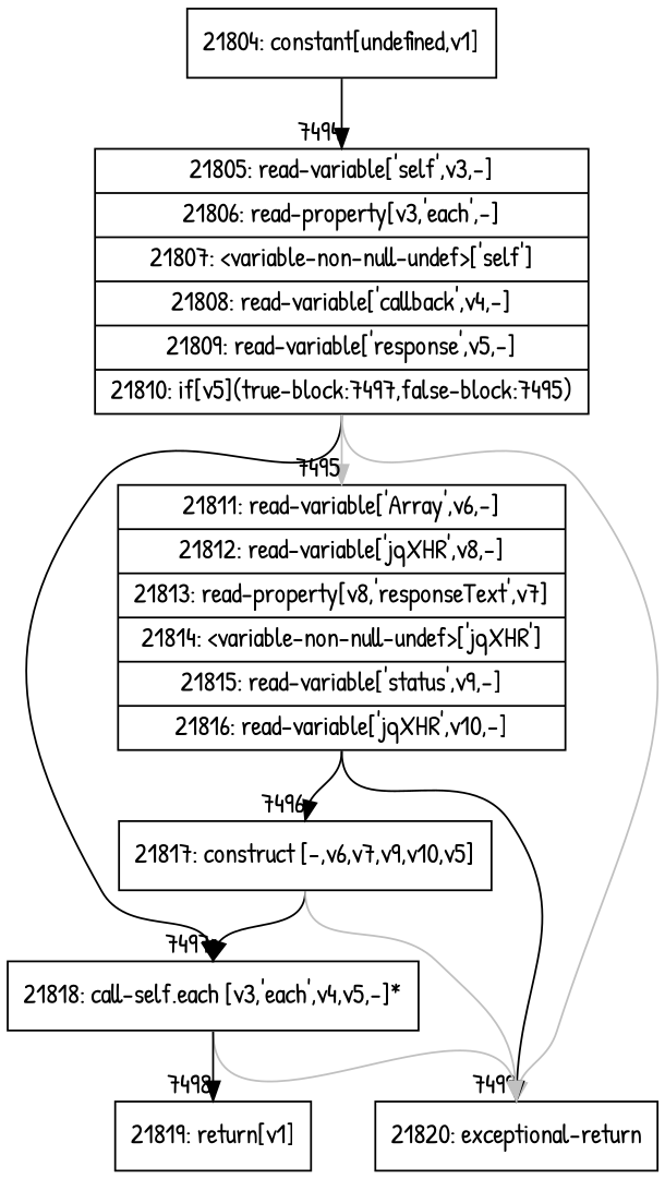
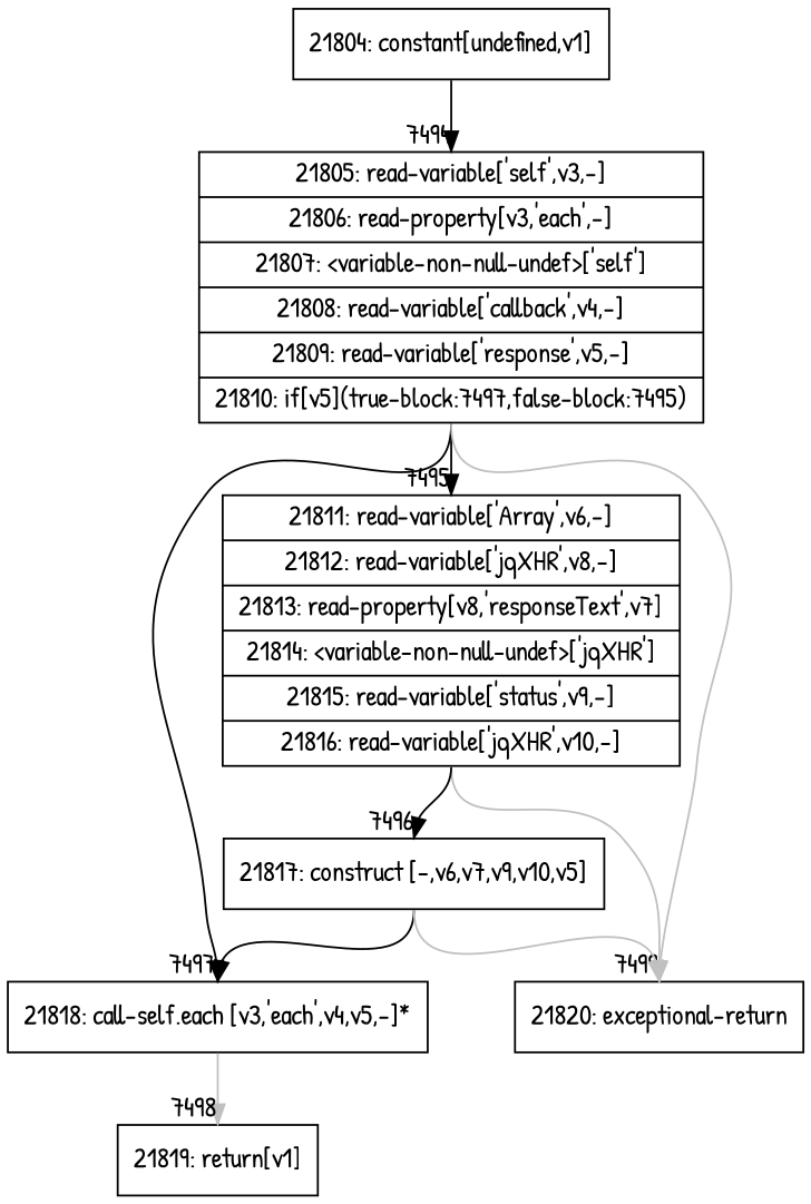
  digraph {
    fontname="Patrick Hand"
    rankdir=TD
    node [fontname="Patrick Hand" shape=record]
    edge [fontname="Patrick Hand" headport=n tailport=s]
    n1 [label="{21804: constant[undefined,v1]}"]
    n2 [label="{21805: read-variable['self',v3,-]|21806: read-property[v3,'each',-]|21807: \<variable-non-null-undef\>['self']|21808: read-variable['callback',v4,-]|21809: read-variable['response',v5,-]|21810: if[v5](true-block:7497,false-block:7495)}"]
    n3 [label="{21818: call-self.each [v3,'each',v4,v5,-]*}"]
    n4 [label="{21811: read-variable['Array',v6,-]|21812: read-variable['jqXHR',v8,-]|21813: read-property[v8,'responseText',v7]|21814: \<variable-non-null-undef\>['jqXHR']|21815: read-variable['status',v9,-]|21816: read-variable['jqXHR',v10,-]}"]
    n5 [label="{21820: exceptional-return}"]
    n6 [label="{21819: return[v1]}"]
    n7 [label="{21817: construct [-,v6,v7,v9,v10,v5]}"]
    n1 -> n2 [headlabel="      7494"]
    n2 -> n3 [headlabel="      7497"]
-   n2 -> n4 [headlabel="      7495" color=gray]
+   n2 -> n4 [headlabel="      7495"]
    n2 -> n5 [color=gray headlabel="      7499"]
-   n3 -> n5 [color=gray]
-   n3 -> n6 [headlabel="      7498"]
-   n4 -> n5 [color=black]
+   n3 -> n6 [headlabel="      7498" color=gray]
+   n4 -> n5 [color=gray]
    n4 -> n7 [headlabel="      7496"]
    n7 -> n3
    n7 -> n5 [color=gray]
  }
